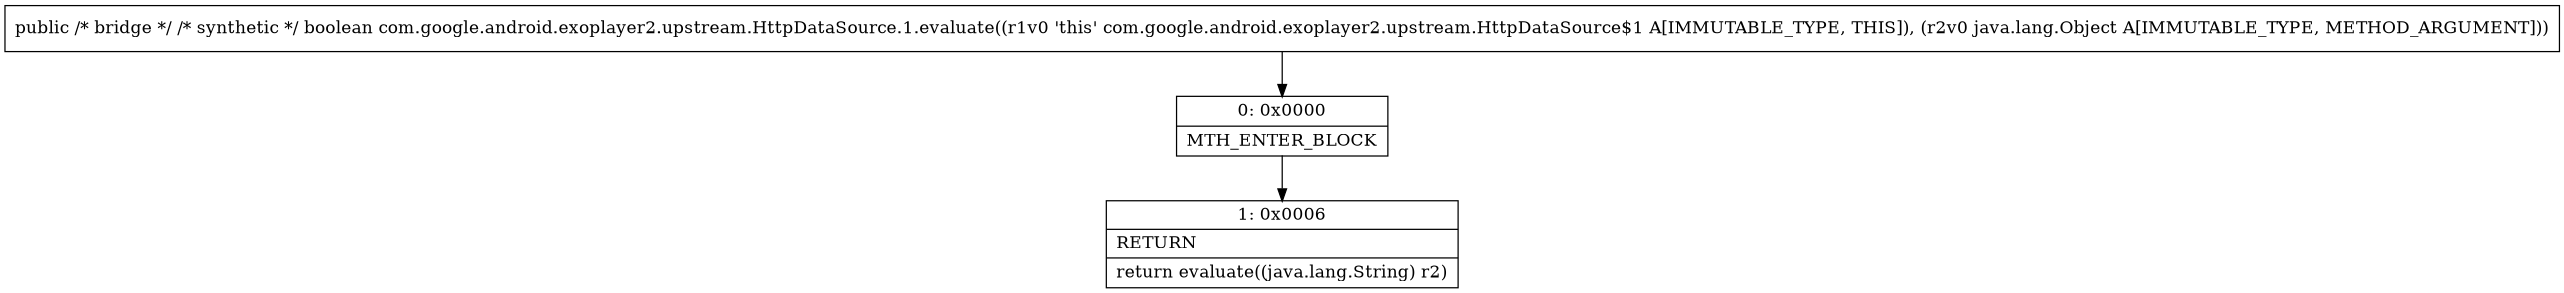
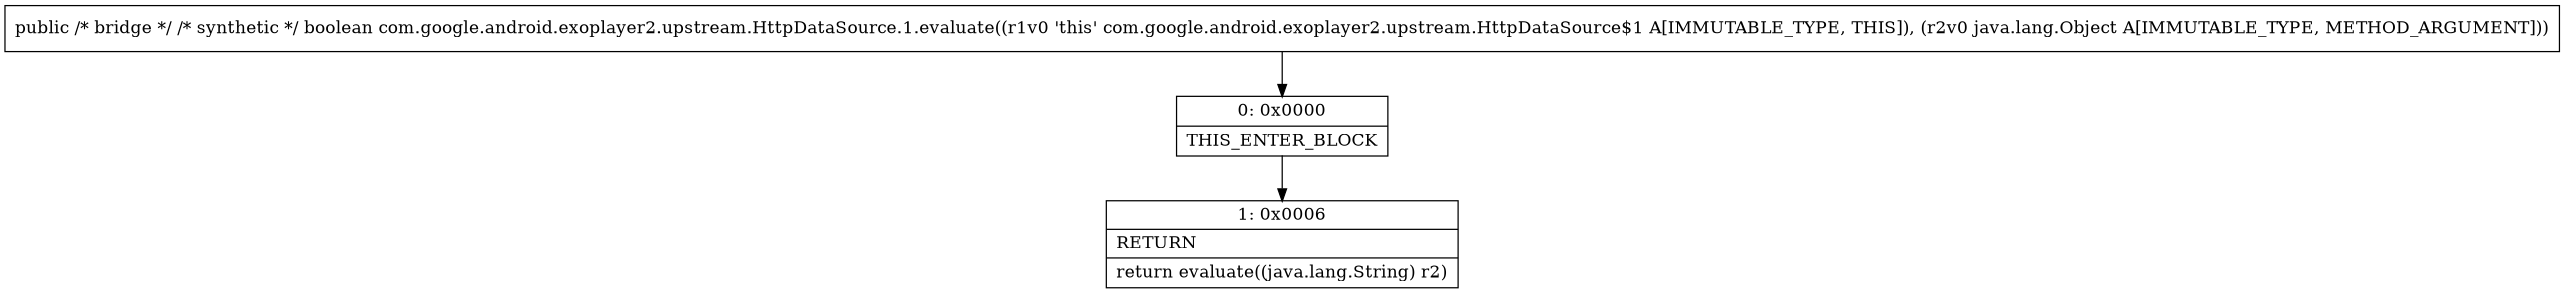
  digraph {
    node [shape=record]
-   n1 [label="{0\:\ 0x0000|MTH_ENTER_BLOCK\l}"]
+   n1 [label="{0\:\ 0x0000|THIS_ENTER_BLOCK\l}"]
    n2 [label="{1\:\ 0x0006|RETURN\l|return evaluate((java.lang.String) r2)\l}"]
    n3 [label="{public \/* bridge *\/ \/* synthetic *\/ boolean com.google.android.exoplayer2.upstream.HttpDataSource.1.evaluate((r1v0 'this' com.google.android.exoplayer2.upstream.HttpDataSource$1 A[IMMUTABLE_TYPE, THIS]), (r2v0 java.lang.Object A[IMMUTABLE_TYPE, METHOD_ARGUMENT])) }"]
    n1 -> n2
    n3 -> n1
  }
